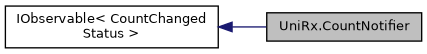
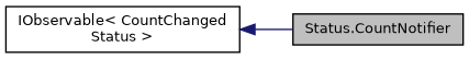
  digraph {
    rankdir=LR
    node [color=black fontname=Helvetica fontsize=10 shape=record style=filled]
-   n1 [fillcolor=grey75 fontcolor=black height=0.2 label="UniRx.CountNotifier" width=0.4]
+   n1 [fillcolor=grey75 fontcolor=black height=0.2 label="Status.CountNotifier" width=0.4]
    n2 [fillcolor=white height=0.2 label="IObservable\< CountChanged\lStatus \>" width=0.4]
    n2 -> n1 [color=midnightblue dir=back fontname=Helvetica fontsize=10 labelfontname=Helvetica labelfontsize=10 style=solid]
  }
